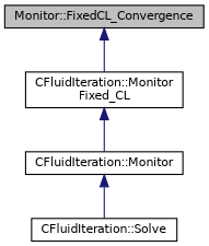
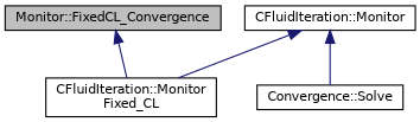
  digraph {
    rankdir=TB
    node [color=black fillcolor=white fontname=Helvetica fontsize=10 shape=record style=filled]
    edge [color=midnightblue dir=back fontname=Helvetica fontsize=10 labelfontname=Helvetica labelfontsize=10 style=solid]
    n1 [fillcolor=grey75 fontcolor=black height=0.2 label="Monitor::FixedCL_Convergence" width=0.4]
    n2 [height=0.2 label="CFluidIteration::Monitor\lFixed_CL" width=0.4]
    n3 [height=0.2 label="CFluidIteration::Monitor" width=0.4]
-   n4 [height=0.2 label="CFluidIteration::Solve" width=0.4]
+   n4 [height=0.2 label="Convergence::Solve" width=0.4]
    n1 -> n2
-   n2 -> n3
+   n3 -> n2
    n3 -> n4
  }
